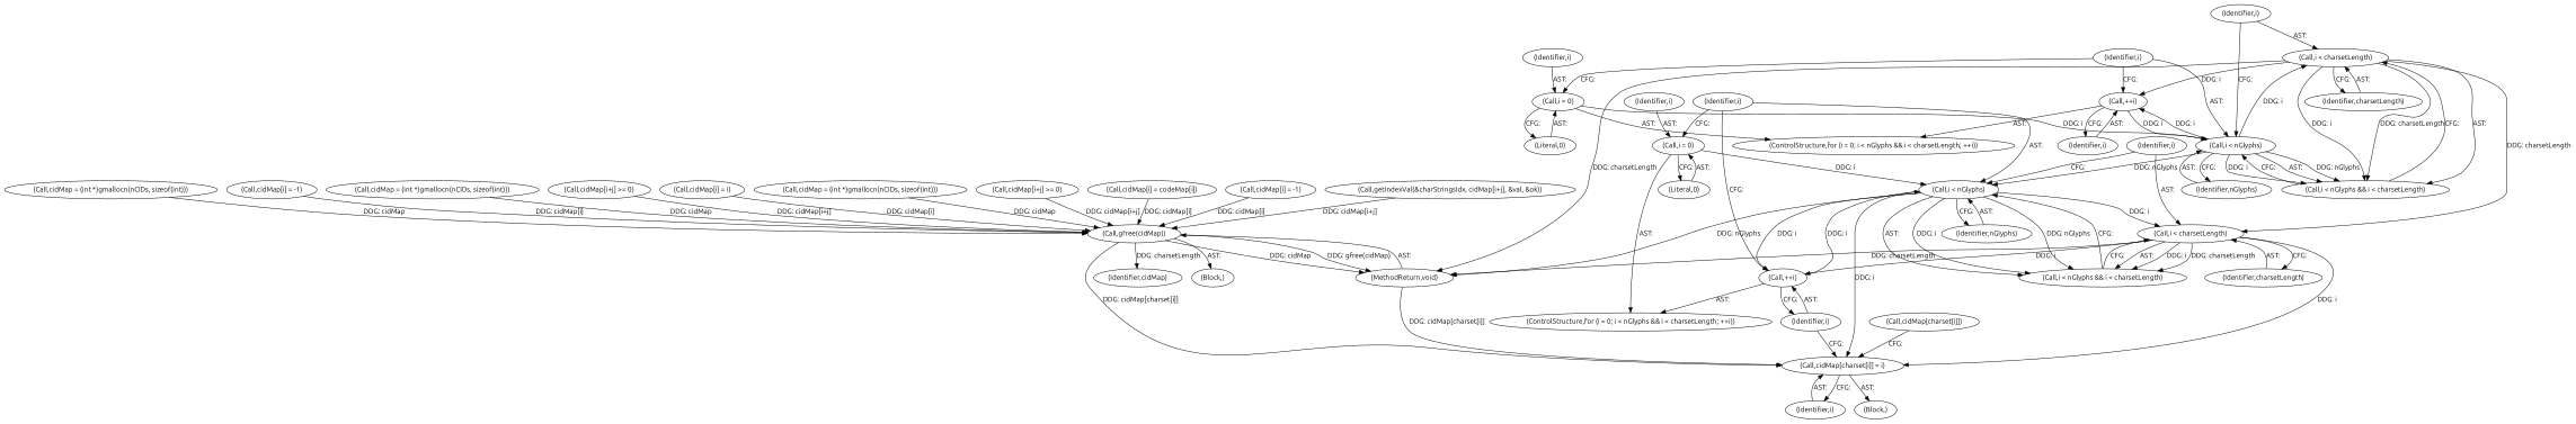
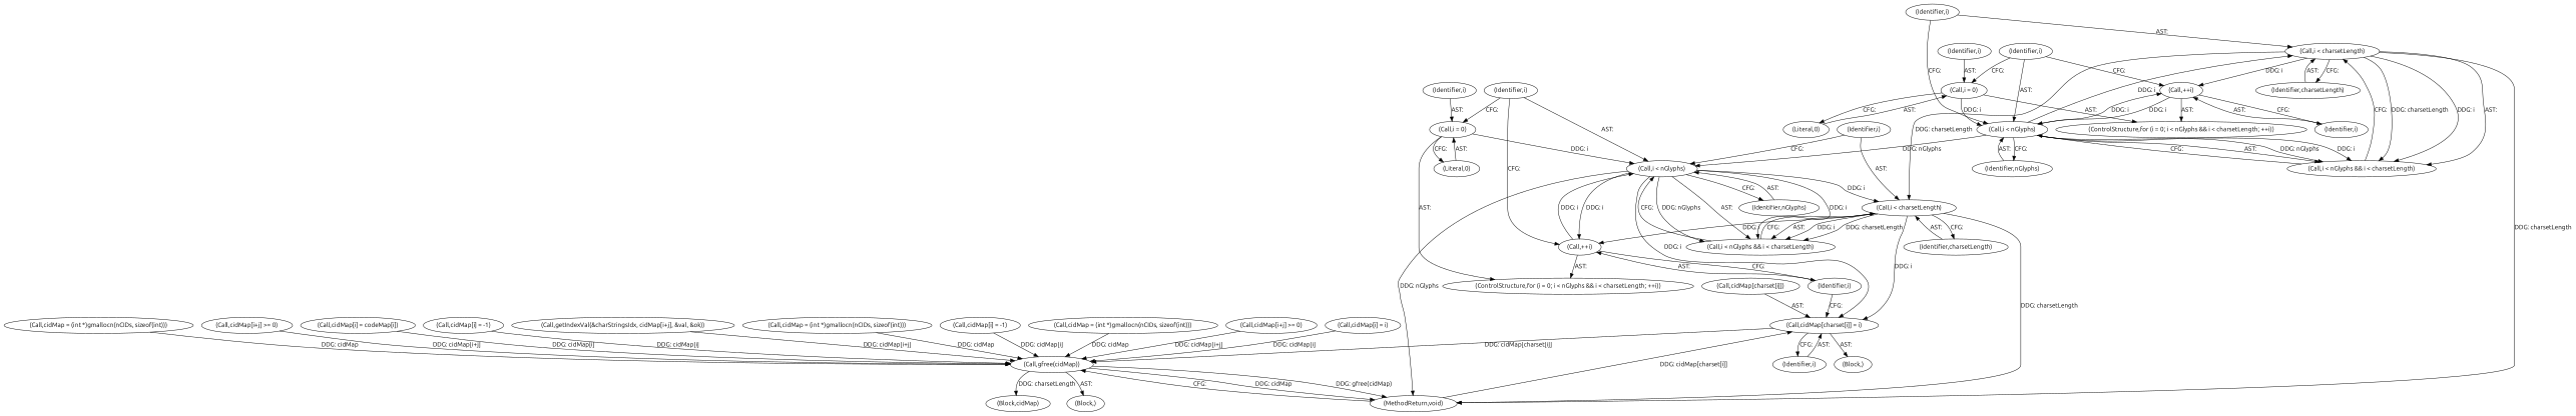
  digraph {
    fontname=Ubuntu
    node [fontname=Ubuntu]
    edge [fontname=Ubuntu]
    n1 [label="(Call,cidMap[charset[i]] = i)"]
    n2 [label="(Call,gfree(cidMap))"]
    n3 [label="(Identifier,i)"]
    n4 [label="(Block,)"]
    n5 [label="(MethodReturn,void)"]
-   n6 [label="(Identifier,cidMap)"]
+   n6 [label="(Block,cidMap)"]
    n7 [label="(Block,)"]
    n8 [label="(Call,i < nGlyphs)"]
    n9 [label="(Call,++i)"]
    n10 [label="(Call,i < charsetLength)"]
    n11 [label="(Identifier,nGlyphs)"]
    n12 [label="(Call,i < nGlyphs && i < charsetLength)"]
    n13 [label="(ControlStructure,for (i = 0; i < nGlyphs && i < charsetLength; ++i))"]
    n14 [label="(Identifier,i)"]
    n15 [label="(Identifier,charsetLength)"]
    n16 [label="(Call,i = 0)"]
    n17 [label="(Literal,0)"]
    n18 [label="(Call,i < charsetLength)"]
    n19 [label="(Call,++i)"]
    n20 [label="(Call,i < nGlyphs && i < charsetLength)"]
    n21 [label="(Identifier,charsetLength)"]
    n22 [label="(Call,i < nGlyphs)"]
    n23 [label="(Identifier,i)"]
    n24 [label="(ControlStructure,for (i = 0; i < nGlyphs && i < charsetLength; ++i))"]
    n25 [label="(Identifier,nGlyphs)"]
    n26 [label="(Call,i = 0)"]
    n27 [label="(Literal,0)"]
    n28 [label="(Identifier,i)"]
    n29 [label="(Identifier,i)"]
    n30 [label="(Call,cidMap[i] = i)"]
    n31 [label="(Call,cidMap = (int *)gmallocn(nCIDs, sizeof(int)))"]
    n32 [label="(Identifier,i)"]
    n33 [label="(Identifier,i)"]
    n34 [label="(Call,cidMap[i+j] >= 0)"]
    n35 [label="(Call,cidMap[i] = codeMap[i])"]
    n36 [label="(Call,cidMap[i] = -1)"]
    n37 [label="(Call,cidMap[charset[i]])"]
    n38 [label="(Call,getIndexVal(&charStringsIdx, cidMap[i+j], &val, &ok))"]
    n39 [label="(Call,cidMap = (int *)gmallocn(nCIDs, sizeof(int)))"]
    n40 [label="(Identifier,i)"]
    n41 [label="(Call,cidMap[i] = -1)"]
    n42 [label="(Call,cidMap = (int *)gmallocn(nCIDs, sizeof(int)))"]
    n43 [label="(Call,cidMap[i+j] >= 0)"]
    n44 [label="(Identifier,i)"]
-   n2 -> n1 [label="DDG: cidMap[charset[i]]"]
+   n1 -> n2 [label="DDG: cidMap[charset[i]]"]
    n1 -> n3 [label="CFG: "]
    n1 -> n4 [label="AST: "]
    n2 -> n5 [label="DDG: cidMap"]
    n2 -> n5 [label="DDG: gfree(cidMap)"]
    n2 -> n6 [label="DDG: charsetLength"]
    n2 -> n7 [label="AST: "]
    n3 -> n1 [label="AST: "]
    n5 -> n1 [label="DDG: cidMap[charset[i]]"]
-   n5 -> n2 [label="AST: "]
+   n5 -> n2 [label="CFG: "]
    n8 -> n1 [label="DDG: i"]
    n8 -> n5 [label="DDG: nGlyphs"]
    n8 -> n9 [label="DDG: i"]
    n8 -> n10 [label="DDG: i"]
    n8 -> n11 [label="CFG: "]
    n8 -> n12 [label="AST: "]
    n8 -> n12 [label="DDG: i"]
    n8 -> n12 [label="DDG: nGlyphs"]
    n9 -> n8 [label="DDG: i"]
    n9 -> n13 [label="AST: "]
    n9 -> n14 [label="CFG: "]
    n10 -> n1 [label="DDG: i"]
    n10 -> n5 [label="DDG: charsetLength"]
    n10 -> n9 [label="DDG: i"]
    n10 -> n12 [label="AST: "]
    n10 -> n12 [label="DDG: i"]
    n10 -> n12 [label="DDG: charsetLength"]
    n10 -> n15 [label="CFG: "]
    n11 -> n8 [label="AST: "]
    n12 -> n8 [label="CFG: "]
    n12 -> n10 [label="CFG: "]
    n14 -> n1 [label="CFG: "]
    n14 -> n9 [label="AST: "]
    n15 -> n10 [label="AST: "]
    n16 -> n8 [label="DDG: i"]
    n16 -> n13 [label="AST: "]
    n16 -> n17 [label="CFG: "]
    n17 -> n16 [label="AST: "]
    n18 -> n5 [label="DDG: charsetLength"]
    n18 -> n10 [label="DDG: charsetLength"]
    n18 -> n19 [label="DDG: i"]
    n18 -> n20 [label="AST: "]
    n18 -> n20 [label="DDG: i"]
    n18 -> n20 [label="DDG: charsetLength"]
    n18 -> n21 [label="CFG: "]
    n19 -> n22 [label="DDG: i"]
    n19 -> n23 [label="CFG: "]
    n19 -> n24 [label="AST: "]
    n20 -> n18 [label="CFG: "]
    n20 -> n22 [label="CFG: "]
    n21 -> n18 [label="AST: "]
    n22 -> n8 [label="DDG: nGlyphs"]
    n22 -> n18 [label="DDG: i"]
    n22 -> n19 [label="DDG: i"]
    n22 -> n20 [label="AST: "]
    n22 -> n20 [label="DDG: i"]
    n22 -> n20 [label="DDG: nGlyphs"]
    n22 -> n25 [label="CFG: "]
    n23 -> n19 [label="AST: "]
    n25 -> n22 [label="AST: "]
    n26 -> n22 [label="DDG: i"]
    n26 -> n24 [label="AST: "]
    n26 -> n27 [label="CFG: "]
    n27 -> n26 [label="AST: "]
    n28 -> n19 [label="CFG: "]
    n28 -> n22 [label="AST: "]
    n28 -> n26 [label="CFG: "]
    n29 -> n8 [label="CFG: "]
    n29 -> n10 [label="AST: "]
    n30 -> n2 [label="DDG: cidMap[i]"]
    n31 -> n2 [label="DDG: cidMap"]
    n32 -> n26 [label="AST: "]
    n33 -> n16 [label="AST: "]
    n34 -> n2 [label="DDG: cidMap[i+j]"]
    n35 -> n2 [label="DDG: cidMap[i]"]
    n36 -> n2 [label="DDG: cidMap[i]"]
-   n37 -> n1 [label="CFG: "]
+   n37 -> n1 [label="AST: "]
    n38 -> n2 [label="DDG: cidMap[i+j]"]
    n39 -> n2 [label="DDG: cidMap"]
    n40 -> n18 [label="AST: "]
    n40 -> n22 [label="CFG: "]
    n41 -> n2 [label="DDG: cidMap[i]"]
    n42 -> n2 [label="DDG: cidMap"]
    n43 -> n2 [label="DDG: cidMap[i+j]"]
    n44 -> n8 [label="AST: "]
    n44 -> n9 [label="CFG: "]
    n44 -> n16 [label="CFG: "]
  }
